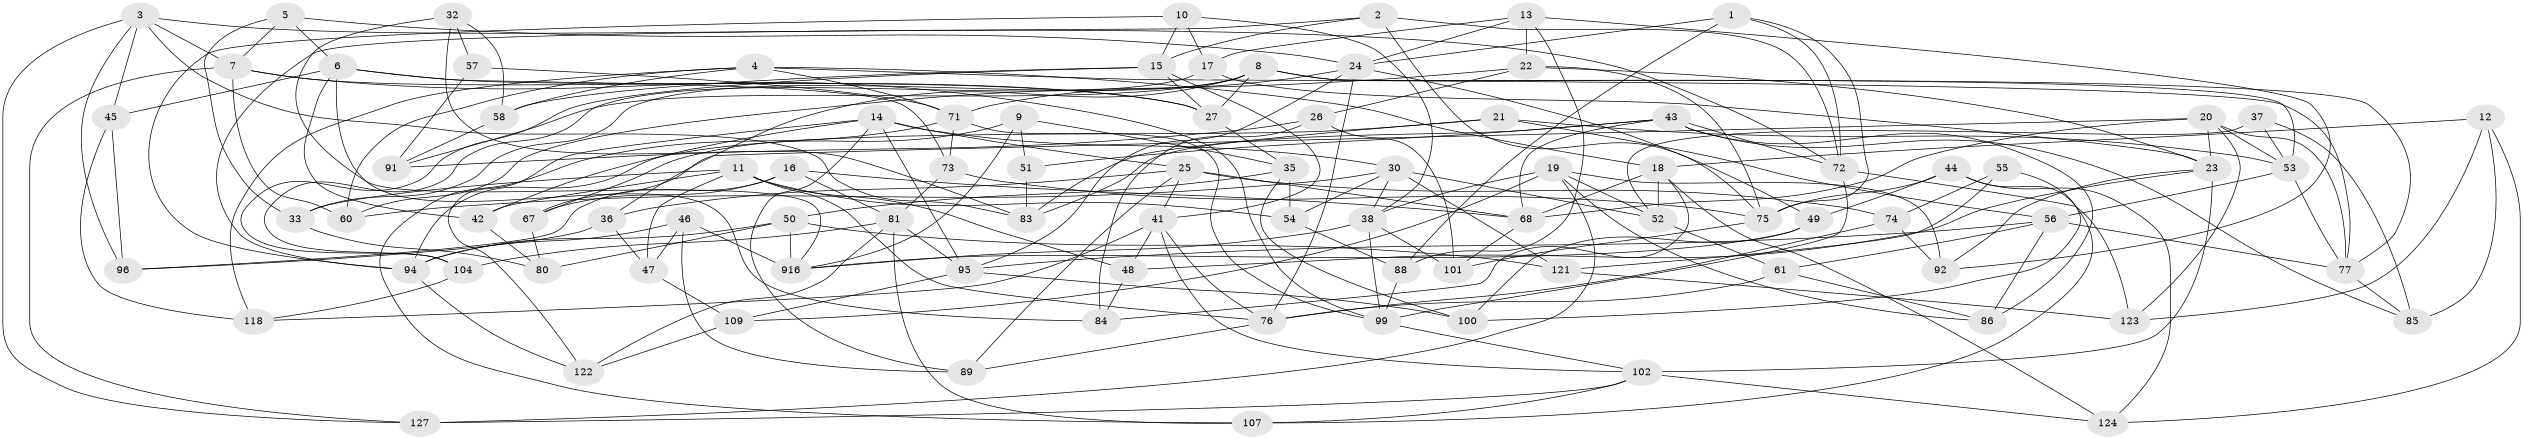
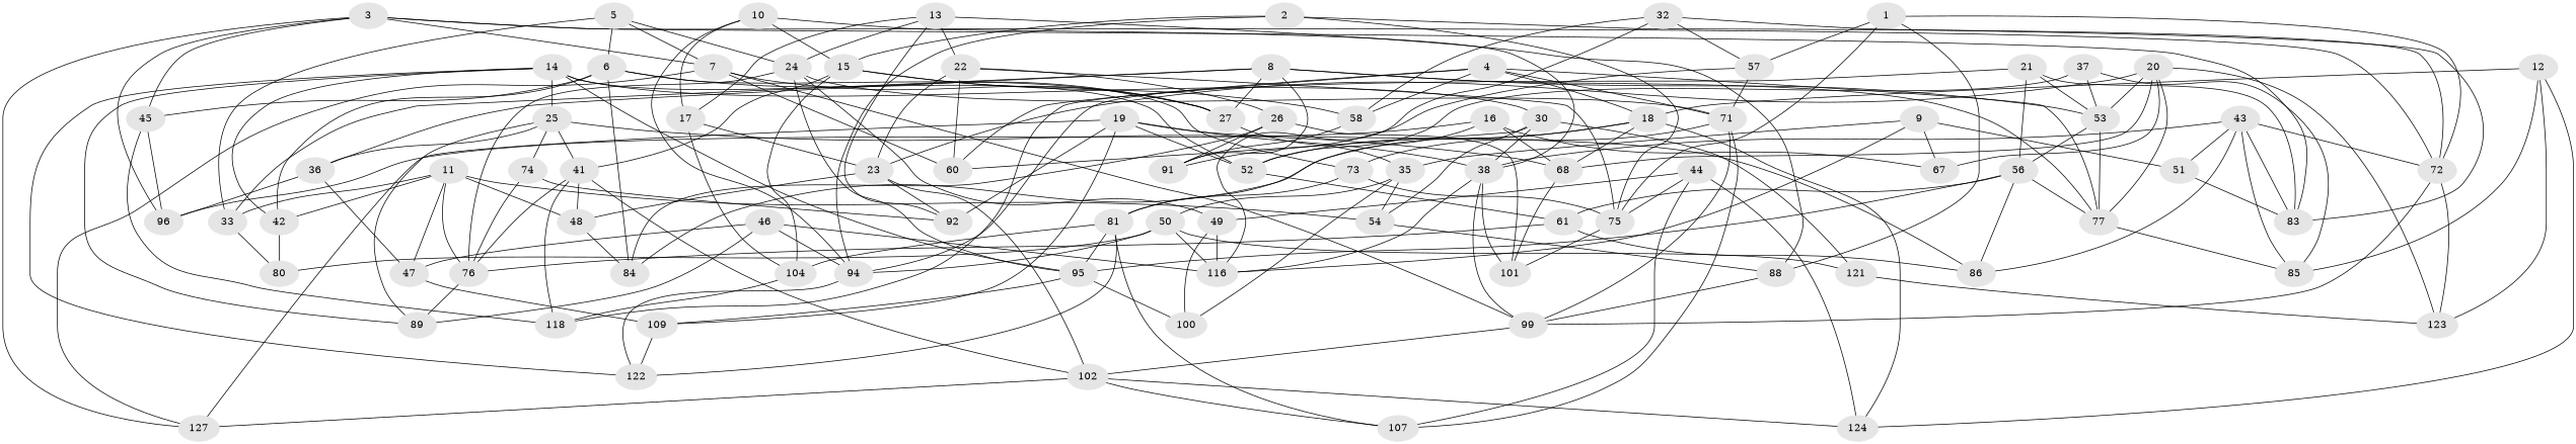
  graph {
    node [color=gray90 style=filled]
    1
    57
    72 [super="+93"]
    75 [super="+125"]
    88
    71 [super="+131"]
    91
    99 [super="+105"]
    123
    101
    15 [super="+66"]
    58
    27 [super="+28"]
    41 [super="+130"]
    104
    2
    94 [super="+115"]
    122
    3 [super="+78"]
    7 [super="+110"]
    45
    83 [super="+108"]
    96
    127
    60
    118
    4 [super="+70"]
    18 [super="+39"]
    77 [super="+113"]
    84
    124
    68 [super="+114"]
    52 [super="+90"]
    73
    107
    85
    6 [super="+129"]
    42
    5
    24 [super="+29"]
    33
    76 [super="+112"]
    95 [super="+103"]
    49
    80
    35 [super="+65"]
    n47 [label=81 super="+119"]
    102 [super="+111"]
    8 [super="+97"]
    36
    53 [super="+69"]
    47
    56 [super="+117"]
    54
    50 [super="+81"]
    100
    9
    51
    67
-   116 [super="+126" label=916]
+   116 [super="+126"]
    10
    17
    38 [super="+63"]
    23 [super="+79"]
    11 [super="+106"]
    48
    109
    89
    12
    13 [super="+98"]
    22 [super="+40"]
    92 [super="+128"]
    26
    14 [super="+82"]
    25 [super="+120"]
    30 [super="+34"]
    74
    121
    16
    61
    19 [super="+31"]
    86
    20 [super="+62"]
    21
    32
    37
    43 [super="+59"]
    44
    46
-   55
-   1 -- 24
+   1 -- 57
    1 -- 72
    1 -- 75
    1 -- 88
    57 -- 71
    57 -- 91
    72 -- 99
    72 -- 123
    75 -- 101
    88 -- 99
    71 -- 99
    71 -- 73
    71 -- 107
    99 -- 102
    15 -- 58
    15 -- 27
    15 -- 41
    15 -- 104
    58 -- 91
    27 -- 35
    41 -- 118
    41 -- 76
    41 -- 102
    41 -- 48
    104 -- 118
    2 -- 72
    2 -- 75
    2 -- 15
    2 -- 94
    94 -- 122
    3 -- 72
    3 -- 7
    3 -- 45
    3 -- 83
    3 -- 96
    3 -- 127
    7 -- 99
    7 -- 27
    7 -- 127
    7 -- 60
    45 -- 96
    45 -- 118
    4 -- 71
    4 -- 58
    4 -- 60
    4 -- 118
    4 -- 18
    4 -- 77
    18 -- 84
    18 -- 124
    18 -- 68
    18 -- 52
    77 -- 85
    68 -- 101
    52 -- 61
    73 -- 75
    73 -- n47
    6 -- 27
    6 -- 45
    6 -- 84
    6 -- 73
    6 -- 42
    42 -- 80
    5 -- 7
    5 -- 6
    5 -- 24
    5 -- 33
    24 -- 71
    24 -- 76
    24 -- 95
    24 -- 49
    33 -- 80
    76 -- 89
    95 -- 100
    95 -- 109
    49 -- 100
    49 -- 116
    35 -- 54
    35 -- 50 [weight=2]
    35 -- 100
    n47 -- 104
    n47 -- 122
    n47 -- 107
    n47 -- 95
    102 -- 127
    102 -- 124
    102 -- 107
    8 -- 91
    8 -- 27
    8 -- 77
    8 -- 33
    8 -- 36
    8 -- 53
    36 -- 96
    36 -- 47
    53 -- 77
    53 -- 56
    47 -- 109
    56 -- 77
    56 -- 95
    56 -- 61
    56 -- 86
    54 -- 88
    50 -- 94
    50 -- 80
    50 -- 116
    50 -- 121
    9 -- 35
    9 -- 51
    9 -- 67
    9 -- 116
    51 -- 83 [weight=2]
-   67 -- 80
    10 -- 15
    10 -- 94
    10 -- 17
    10 -- 38
    17 -- 104
    17 -- 23
    38 -- 99
    38 -- 101
    38 -- 116
    23 -- 102
    23 -- 48
    23 -- 92
    11 -- 42
    11 -- 33
    11 -- 76
    11 -- 47
    11 -- 54
    11 -- 48
    48 -- 84
    109 -- 122
    12 -- 123
    12 -- 18
    12 -- 124
    12 -- 85
    13 -- 88
    13 -- 24
    13 -- 17
    13 -- 22 [weight=2]
    13 -- 92
    22 -- 75
    22 -- 60
    22 -- 23
    22 -- 26
    26 -- 91
    26 -- 101
    26 -- 84
    14 -- 122
    14 -- 42
    14 -- 95
    14 -- 89
    14 -- 25
    14 -- 30
    25 -- 41
    25 -- 68
    25 -- 36
    25 -- 89
    25 -- 74
    30 -- 60
-   30 -- 52
+   14 -- 52
    30 -- 54
    30 -- 38
    30 -- 121
    74 -- 76
    74 -- 92
    121 -- 123
    16 -- 96
    16 -- 68
    16 -- n47
    16 -- 67
    61 -- 76
    61 -- 86
    19 -- 127
    19 -- 52
    19 -- 38
    19 -- 109
    19 -- 92
    19 -- 86
    20 -- 123
    20 -- 77
    20 -- 68
    20 -- 53
    20 -- 67
    20 -- 23
    21 -- 94
    21 -- 83
    21 -- 53
    21 -- 56
    32 -- 57
    32 -- 58
    32 -- 83
    32 -- 116
    37 -- 52 [weight=2]
    37 -- 85
    37 -- 53
    43 -- 72
    43 -- 83
-   43 -- 68
+   43 -- 38
    43 -- 85
    43 -- 51
    43 -- 86
    44 -- 75
    44 -- 124
    44 -- 107
    44 -- 49
    46 -- 94
    46 -- 47
    46 -- 116
    46 -- 89
-   55 -- 100
-   55 -- 74
-   55 -- 121
  }
